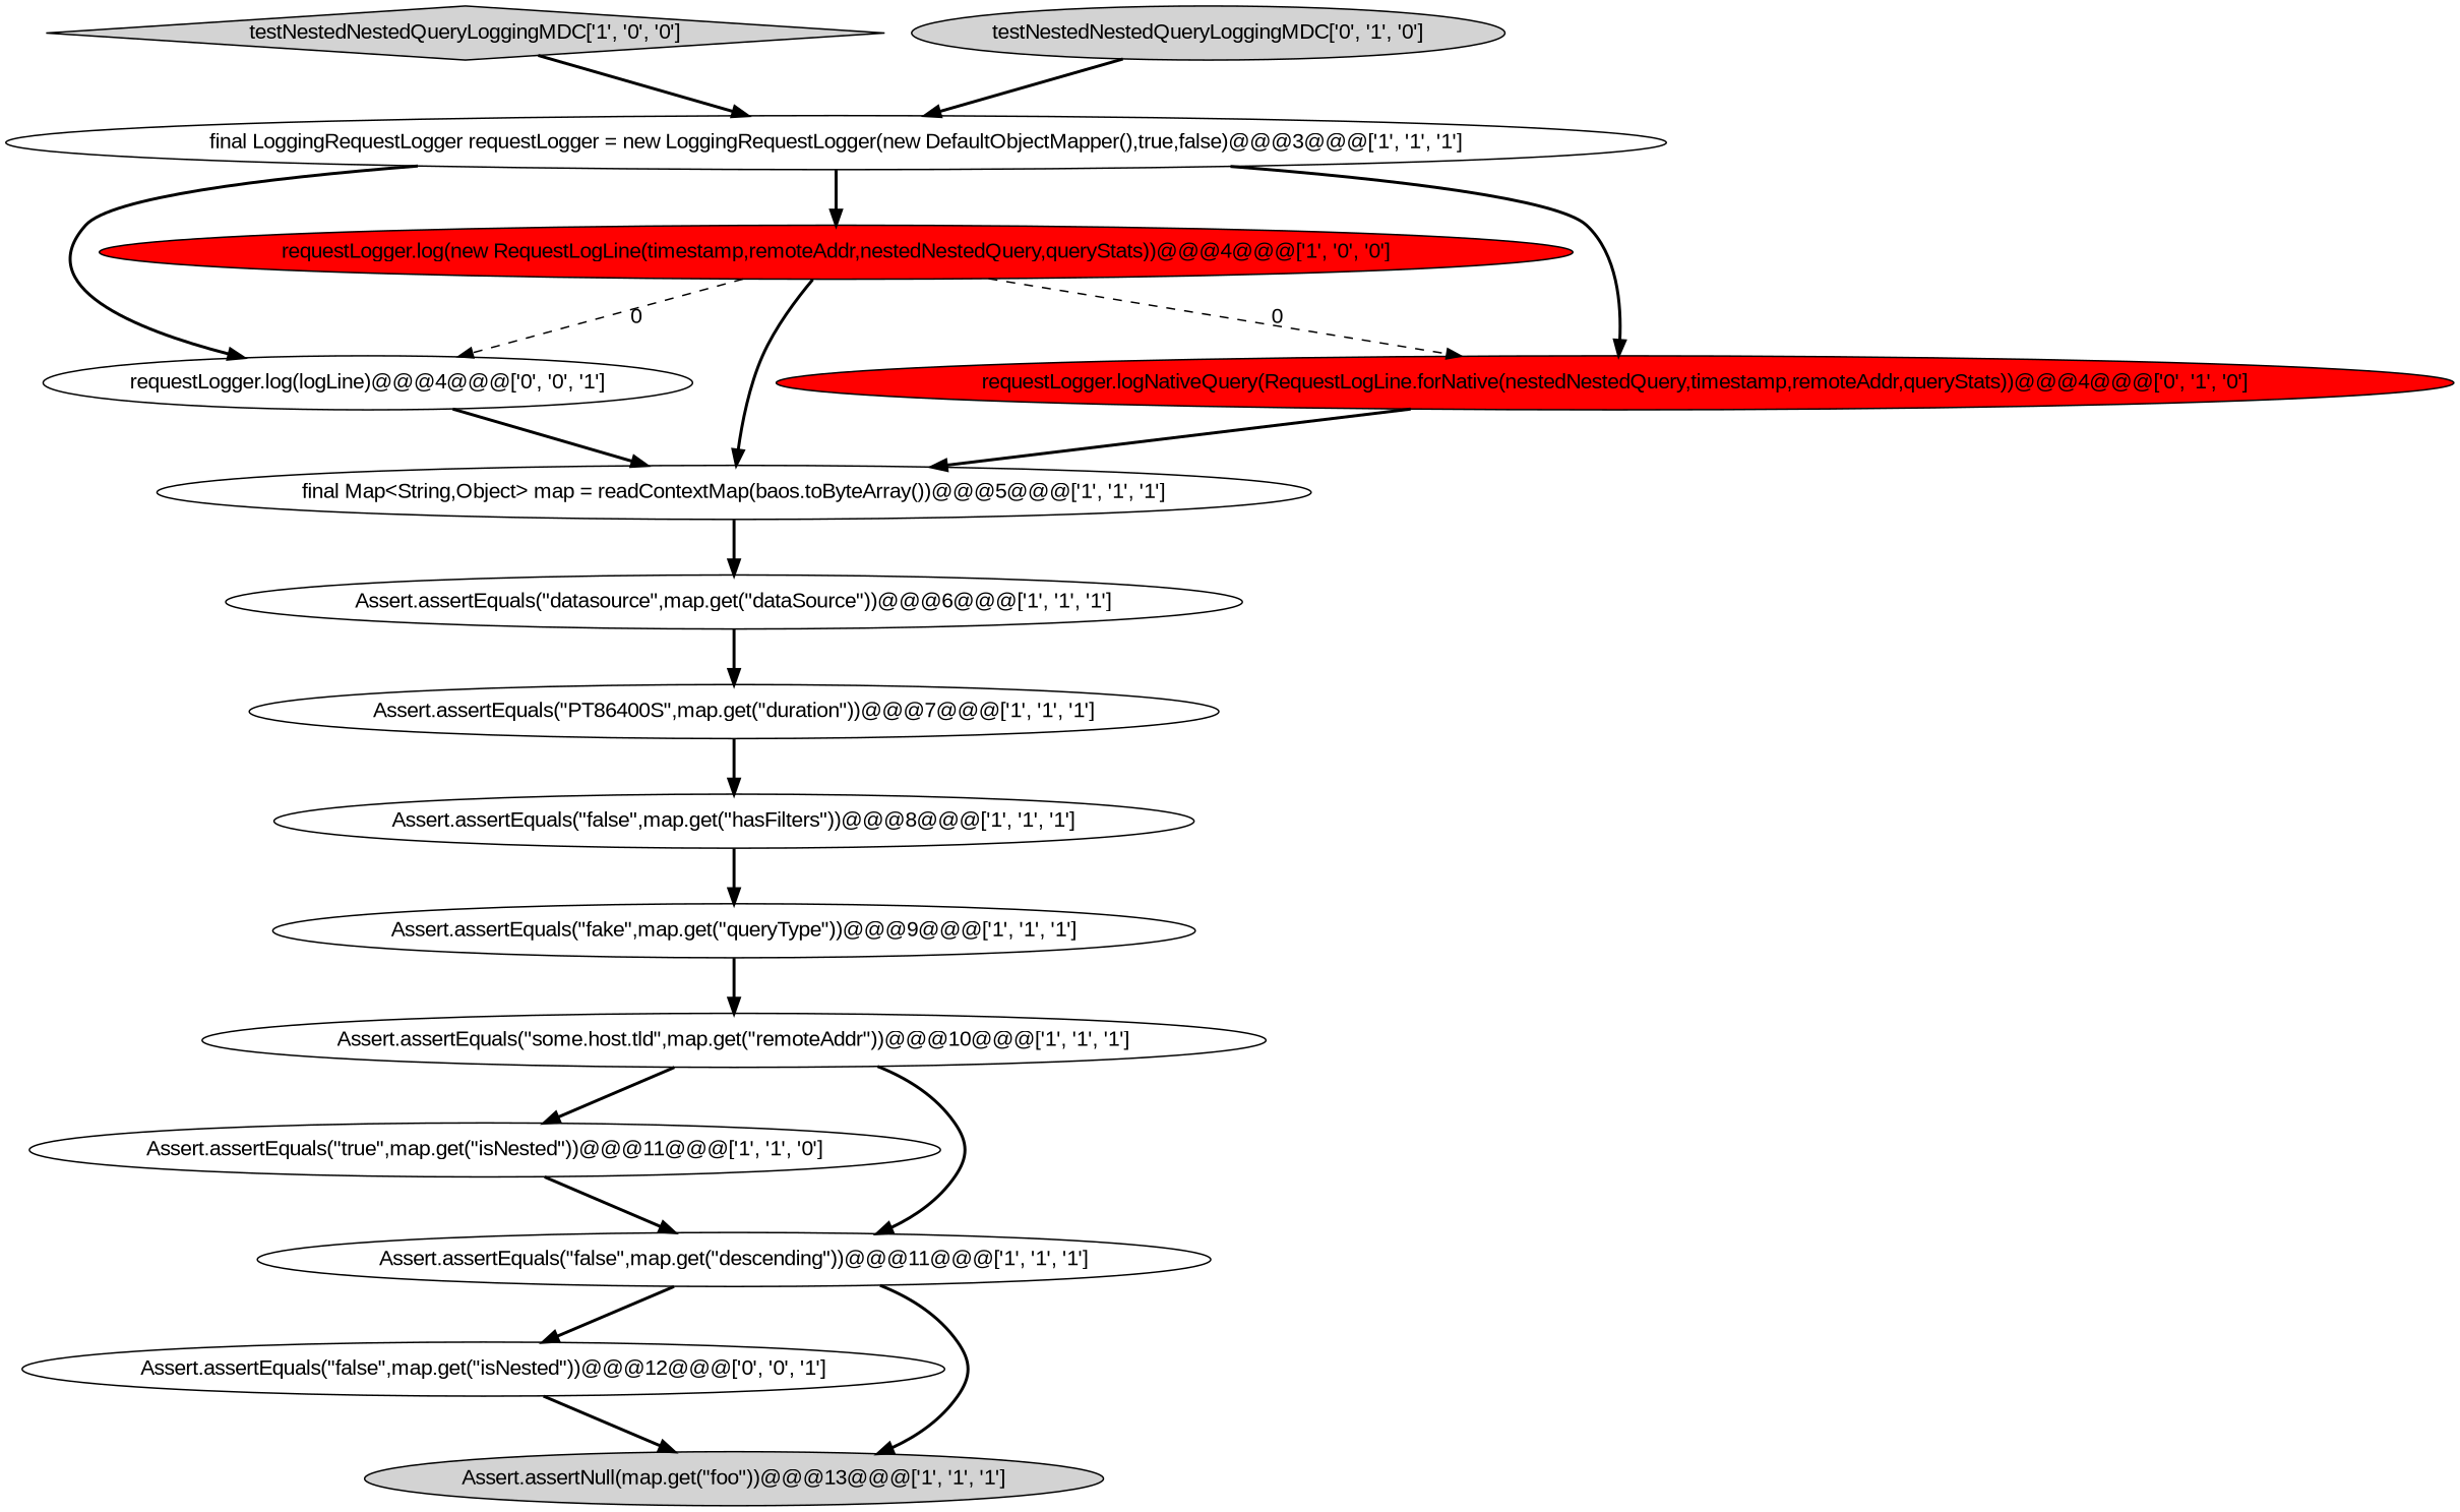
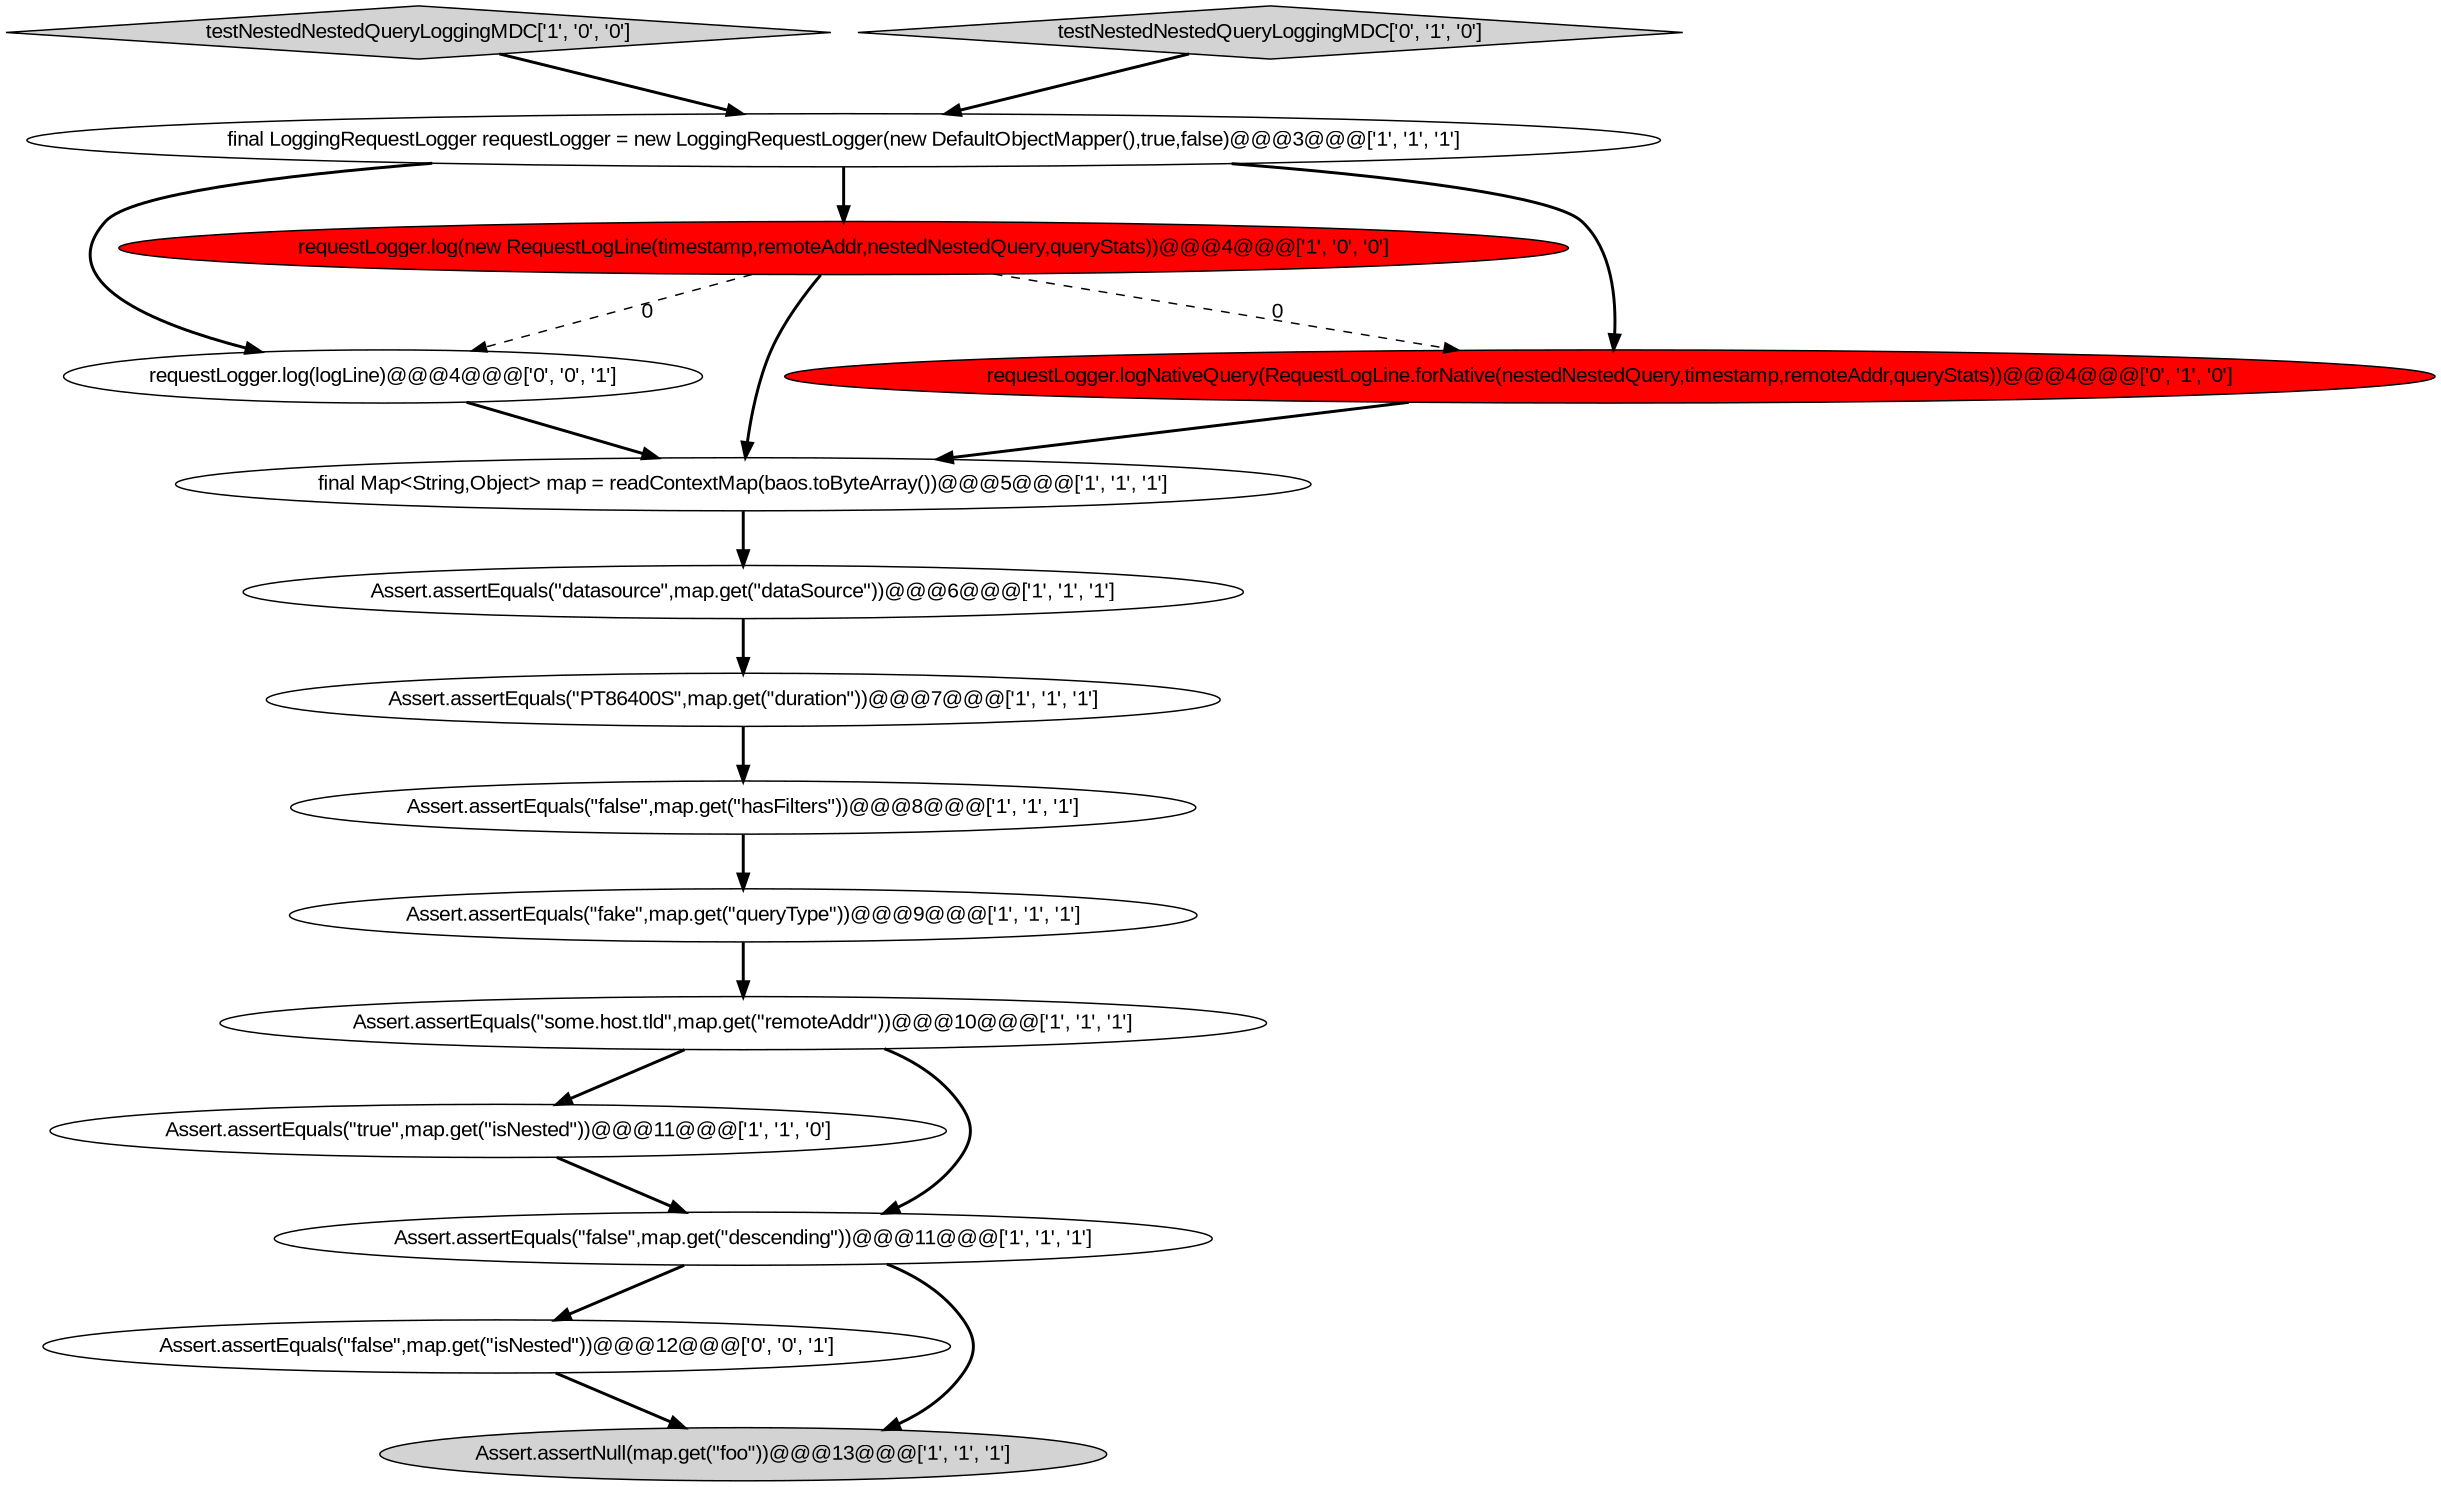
  digraph {
    fontname="Liberation Sans"
    node [fillcolor=white fontname="Liberation Sans" shape=ellipse style=filled]
    edge [fontname="Liberation Sans" style=bold]
    n1 [label="final Map<String,Object> map = readContextMap(baos.toByteArray())@@@5@@@['1', '1', '1']"]
    n2 [label="Assert.assertEquals(\"datasource\",map.get(\"dataSource\"))@@@6@@@['1', '1', '1']"]
    n3 [label="Assert.assertEquals(\"PT86400S\",map.get(\"duration\"))@@@7@@@['1', '1', '1']"]
    n4 [label="Assert.assertEquals(\"false\",map.get(\"hasFilters\"))@@@8@@@['1', '1', '1']"]
    n5 [label="Assert.assertEquals(\"fake\",map.get(\"queryType\"))@@@9@@@['1', '1', '1']"]
    n6 [label="requestLogger.log(logLine)@@@4@@@['0', '0', '1']"]
    n7 [fillcolor=red label="requestLogger.log(new RequestLogLine(timestamp,remoteAddr,nestedNestedQuery,queryStats))@@@4@@@['1', '0', '0']"]
    n8 [fillcolor=red label="requestLogger.logNativeQuery(RequestLogLine.forNative(nestedNestedQuery,timestamp,remoteAddr,queryStats))@@@4@@@['0', '1', '0']"]
    n9 [label="final LoggingRequestLogger requestLogger = new LoggingRequestLogger(new DefaultObjectMapper(),true,false)@@@3@@@['1', '1', '1']"]
    n10 [label="Assert.assertEquals(\"true\",map.get(\"isNested\"))@@@11@@@['1', '1', '0']"]
    n11 [label="Assert.assertEquals(\"false\",map.get(\"descending\"))@@@11@@@['1', '1', '1']"]
    n12 [label="Assert.assertEquals(\"false\",map.get(\"isNested\"))@@@12@@@['0', '0', '1']"]
    n13 [fillcolor=lightgray label="Assert.assertNull(map.get(\"foo\"))@@@13@@@['1', '1', '1']"]
    n14 [fillcolor=lightgray label="testNestedNestedQueryLoggingMDC['1', '0', '0']" shape=diamond]
    n15 [label="Assert.assertEquals(\"some.host.tld\",map.get(\"remoteAddr\"))@@@10@@@['1', '1', '1']"]
-   n16 [fillcolor=lightgray label="testNestedNestedQueryLoggingMDC['0', '1', '0']"]
+   n16 [fillcolor=lightgray label="testNestedNestedQueryLoggingMDC['0', '1', '0']" shape=diamond]
    n1 -> n2
    n2 -> n3
    n3 -> n4
    n4 -> n5
    n5 -> n15
    n6 -> n1
    n7 -> n1
    n7 -> n6 [label=0 style=dashed]
    n7 -> n8 [label=0 style=dashed]
    n8 -> n1
    n9 -> n6
    n9 -> n7
    n9 -> n8
    n10 -> n11
    n11 -> n12
    n11 -> n13
    n12 -> n13
    n14 -> n9
    n15 -> n10
    n15 -> n11
    n16 -> n9
  }
